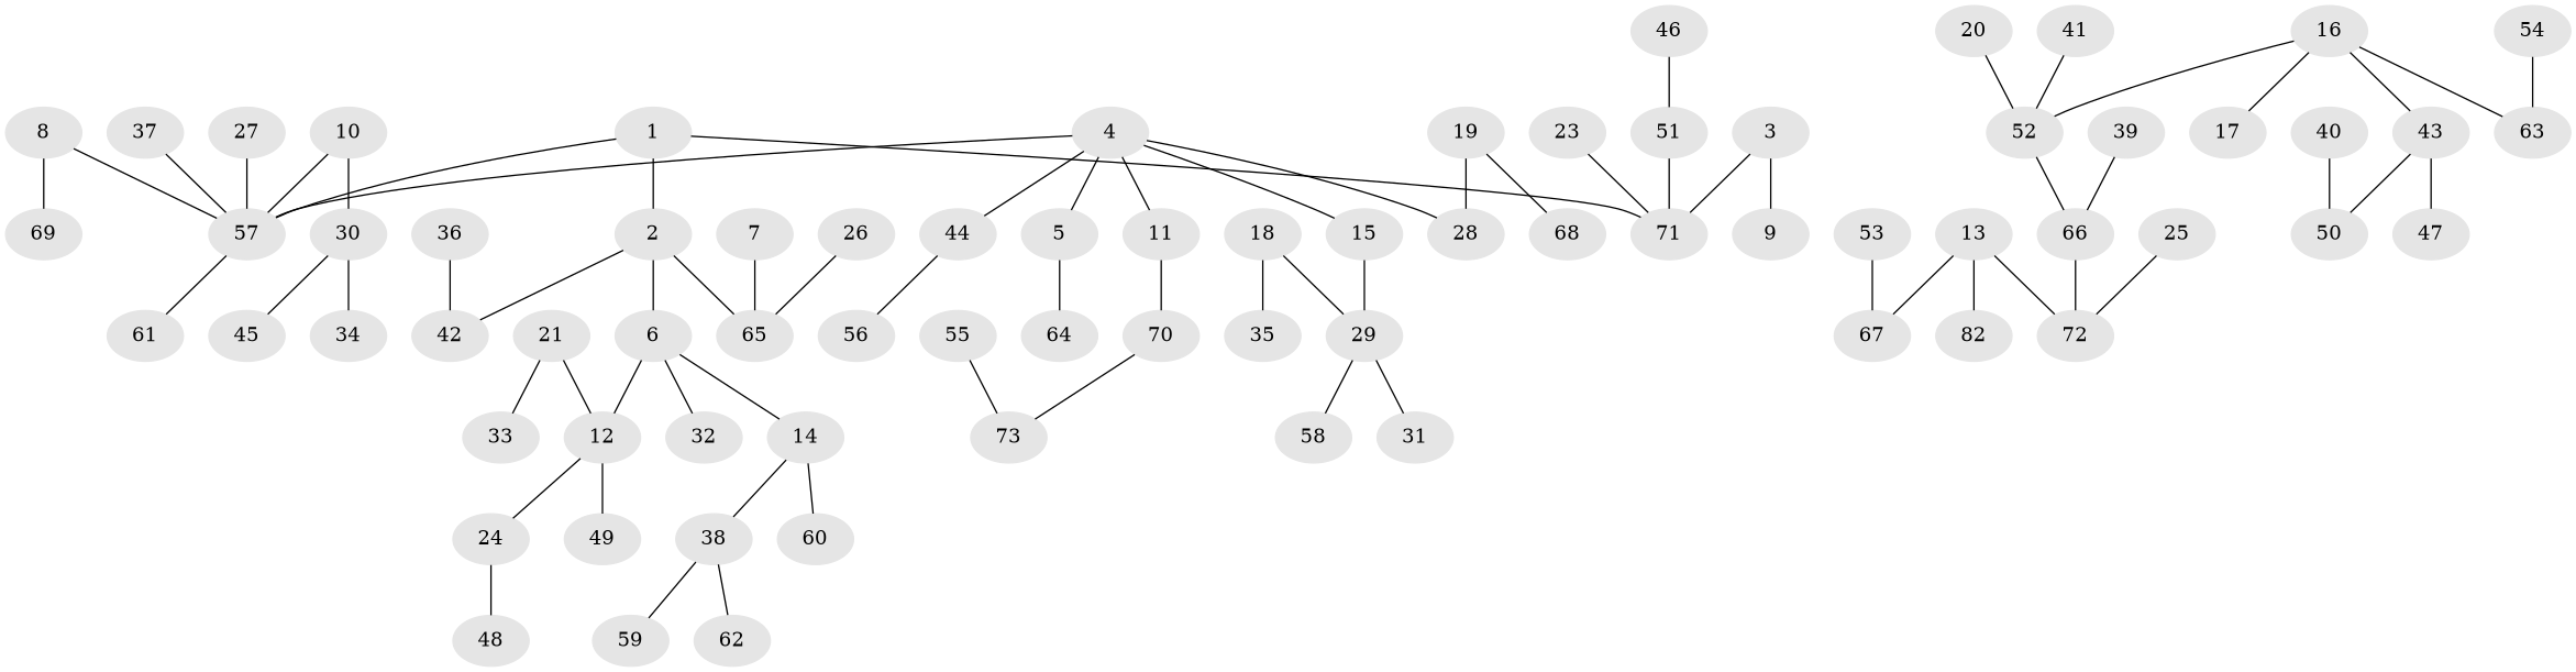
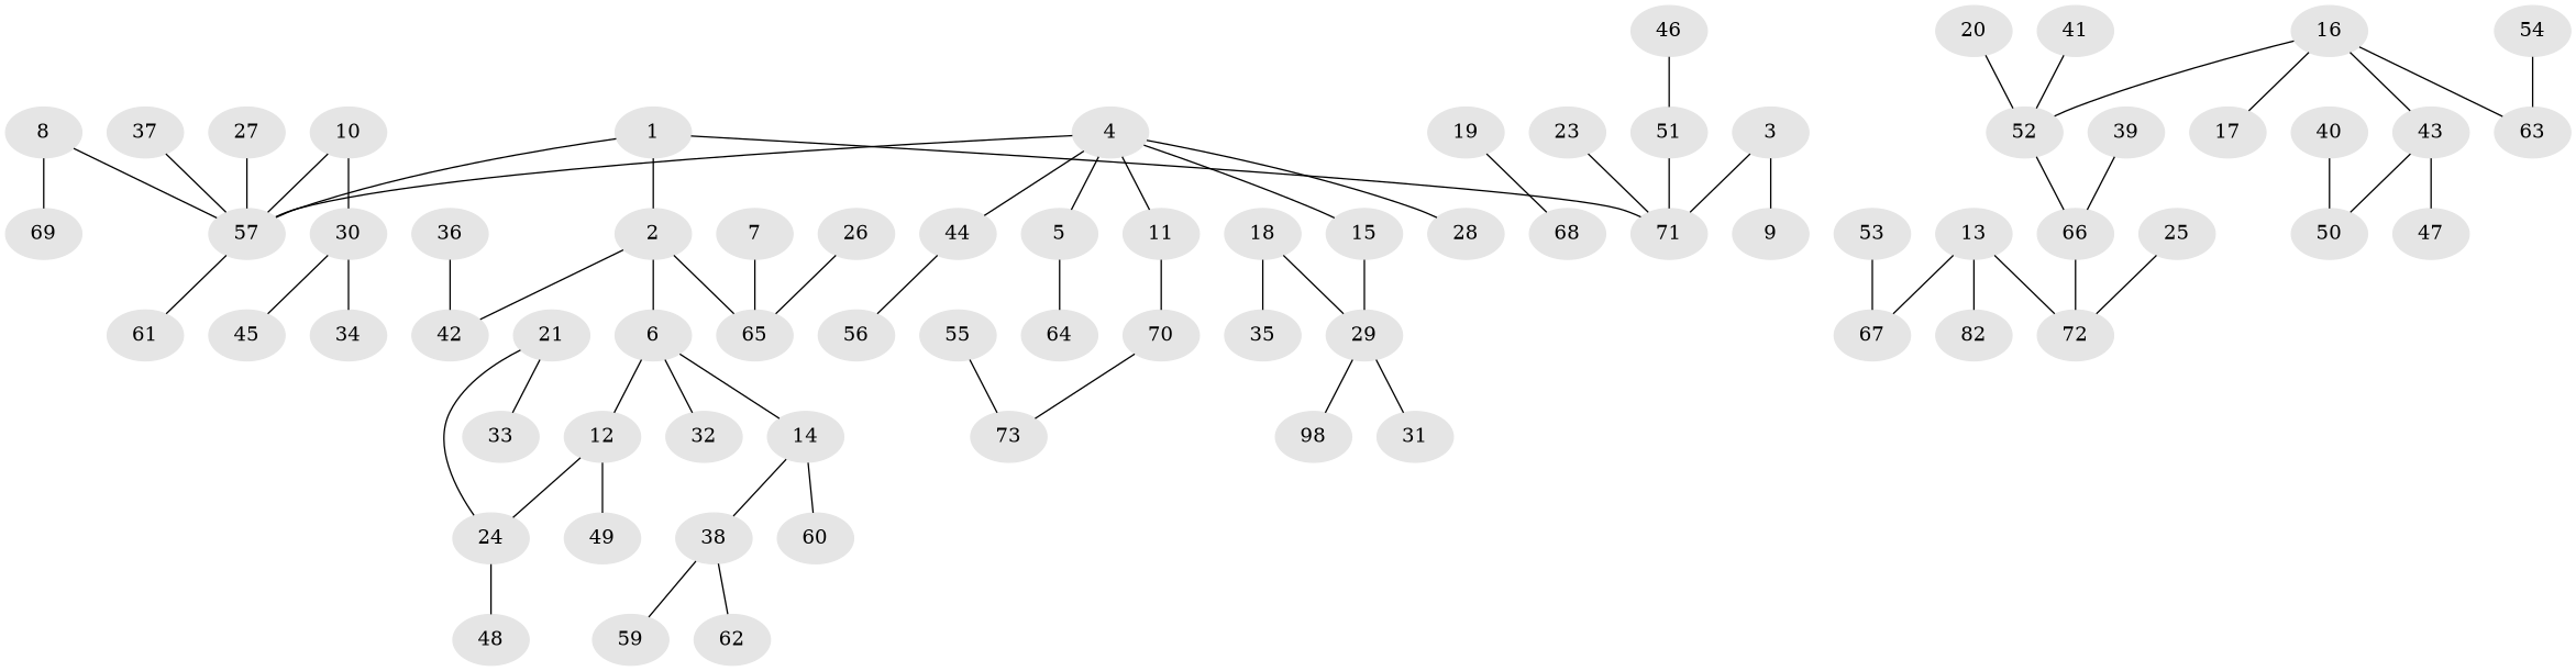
  graph {
    node [color=gray90 style=filled]
    edge [weight=1.0]
    1
    2
    57
    71
    6
    42
    65
    61
    12
    14
    32
    3
    9
    4
    5
    11
    15
    28
    44
    64
    70
    29
    56
    24
    49
    38
    60
    7
    8
    69
    10
    30
    34
    45
    73
    48
    n37 [label=82]
    13
    67
    72
    59
    62
    31
-   58
+   58 [label=98]
    16
    17
    43
    52
    63
    50
    47
    66
    18
    35
    19
    68
    20
    21
    33
    23
    25
    26
    27
    36
    37
    39
    40
    41
    46
    51
    53
    54
    55
    1 -- 2
    1 -- 57
    1 -- 71
    2 -- 6
    2 -- 42
    2 -- 65
    57 -- 61
    6 -- 12
    6 -- 14
    6 -- 32
    12 -- 24
    12 -- 49
    14 -- 38
    14 -- 60
    3 -- 71
    3 -- 9
    4 -- 57
    4 -- 5
    4 -- 11
    4 -- 15
    4 -- 28
    4 -- 44
    5 -- 64
    11 -- 70
    15 -- 29
    44 -- 56
    70 -- 73
    29 -- 31
    29 -- 58
    24 -- 48
    38 -- 59
    38 -- 62
    7 -- 65
    8 -- 57
    8 -- 69
    10 -- 57
    10 -- 30
    30 -- 34
    30 -- 45
    13 -- n37
    13 -- 67
    13 -- 72
    16 -- 17
    16 -- 43
    16 -- 52
    16 -- 63
    43 -- 50
    43 -- 47
    52 -- 66
    66 -- 72
    18 -- 29
    18 -- 35
-   19 -- 28
    19 -- 68
    20 -- 52
-   21 -- 12
+   21 -- 24
    21 -- 33
    23 -- 71
    25 -- 72
    26 -- 65
    27 -- 57
    36 -- 42
    37 -- 57
    39 -- 66
    40 -- 50
    41 -- 52
    46 -- 51
    51 -- 71
    53 -- 67
    54 -- 63
    55 -- 73
  }
